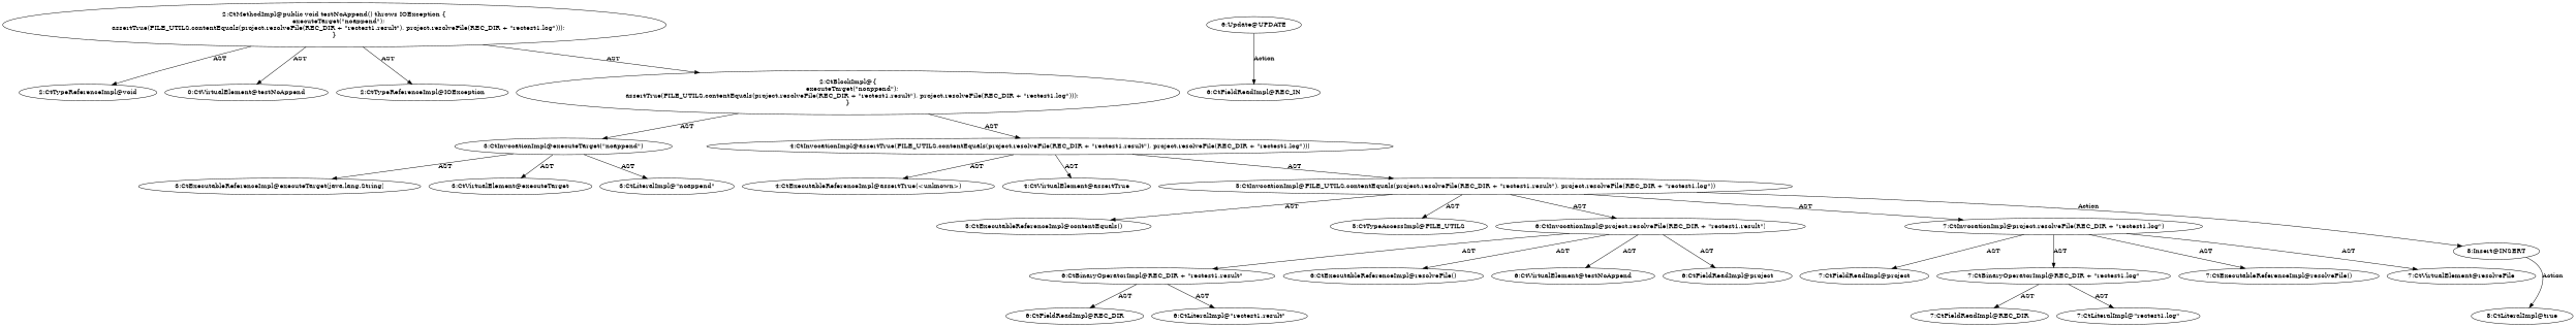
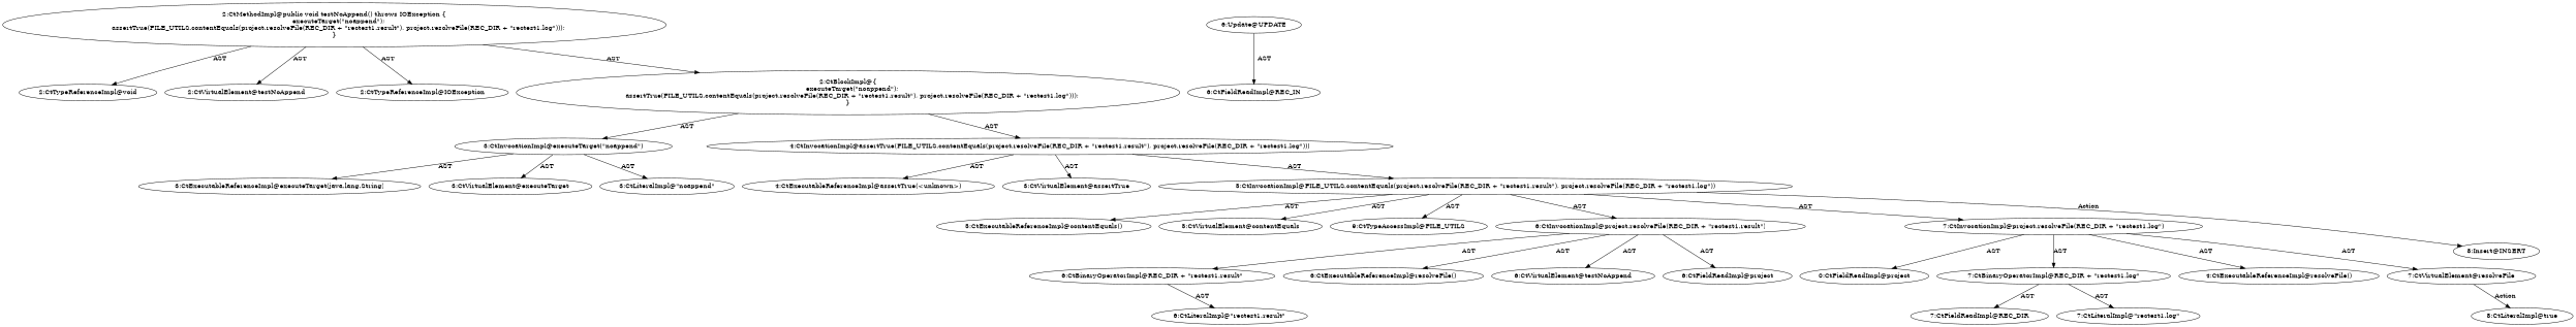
  digraph {
    node [shape=ellipse]
    n1 [label="2:CtTypeReferenceImpl@void"]
-   n2 [label="0:CtVirtualElement@testNoAppend"]
+   n2 [label="2:CtVirtualElement@testNoAppend"]
    n3 [label="2:CtTypeReferenceImpl@IOException"]
    n4 [label="3:CtExecutableReferenceImpl@executeTarget(java.lang.String)"]
    n5 [label="3:CtVirtualElement@executeTarget"]
    n6 [label="3:CtLiteralImpl@\"noappend\""]
    n7 [label="3:CtInvocationImpl@executeTarget(\"noappend\")"]
    n8 [label="4:CtExecutableReferenceImpl@assertTrue(<unknown>)"]
-   n9 [label="4:CtVirtualElement@assertTrue"]
+   n9 [label="3:CtVirtualElement@assertTrue"]
    n10 [label="5:CtExecutableReferenceImpl@contentEquals()"]
-   n12 [label="5:CtTypeAccessImpl@FILE_UTILS"]
+   n11 [label="5:CtVirtualElement@contentEquals"]
+   n12 [label="9:CtTypeAccessImpl@FILE_UTILS"]
    n13 [label="6:CtExecutableReferenceImpl@resolveFile()"]
    n14 [label="6:CtVirtualElement@testNoAppend"]
    n15 [label="6:CtFieldReadImpl@project"]
-   n16 [label="6:CtFieldReadImpl@REC_DIR"]
    n17 [label="6:Update@UPDATE"]
    n18 [label="6:CtFieldReadImpl@REC_IN"]
    n19 [label="6:CtLiteralImpl@\"rectest1.result\""]
    n20 [label="6:CtBinaryOperatorImpl@REC_DIR + \"rectest1.result\""]
    n21 [label="6:CtInvocationImpl@project.resolveFile(REC_DIR + \"rectest1.result\")"]
-   n22 [label="7:CtExecutableReferenceImpl@resolveFile()"]
+   n22 [label="4:CtExecutableReferenceImpl@resolveFile()"]
    n23 [label="7:CtVirtualElement@resolveFile"]
-   n24 [label="7:CtFieldReadImpl@project"]
+   n24 [label="0:CtFieldReadImpl@project"]
    n25 [label="7:CtFieldReadImpl@REC_DIR"]
    n26 [label="7:CtLiteralImpl@\"rectest1.log\""]
    n27 [label="7:CtBinaryOperatorImpl@REC_DIR + \"rectest1.log\""]
    n28 [label="7:CtInvocationImpl@project.resolveFile(REC_DIR + \"rectest1.log\")"]
    n29 [label="5:CtInvocationImpl@FILE_UTILS.contentEquals(project.resolveFile(REC_DIR + \"rectest1.result\"), project.resolveFile(REC_DIR + \"rectest1.log\"))"]
    n30 [label="8:Insert@INSERT"]
    n31 [label="8:CtLiteralImpl@true"]
    n32 [label="4:CtInvocationImpl@assertTrue(FILE_UTILS.contentEquals(project.resolveFile(REC_DIR + \"rectest1.result\"), project.resolveFile(REC_DIR + \"rectest1.log\")))"]
    n33 [label="2:CtBlockImpl@\{\n    executeTarget(\"noappend\");\n    assertTrue(FILE_UTILS.contentEquals(project.resolveFile(REC_DIR + \"rectest1.result\"), project.resolveFile(REC_DIR + \"rectest1.log\")));\n\}"]
    n34 [label="2:CtMethodImpl@public void testNoAppend() throws IOException \{\n    executeTarget(\"noappend\");\n    assertTrue(FILE_UTILS.contentEquals(project.resolveFile(REC_DIR + \"rectest1.result\"), project.resolveFile(REC_DIR + \"rectest1.log\")));\n\}"]
    n7 -> n4 [label=AST]
    n7 -> n5 [label=AST]
    n7 -> n6 [label=AST]
-   n17 -> n18 [label=Action]
-   n20 -> n16 [label=AST]
+   n17 -> n18 [label=AST]
    n20 -> n19 [label=AST]
    n21 -> n13 [label=AST]
    n21 -> n14 [label=AST]
    n21 -> n15 [label=AST]
    n21 -> n20 [label=AST]
    n27 -> n25 [label=AST]
    n27 -> n26 [label=AST]
    n28 -> n22 [label=AST]
    n28 -> n23 [label=AST]
    n28 -> n24 [label=AST]
    n28 -> n27 [label=AST]
    n29 -> n10 [label=AST]
+   n29 -> n11 [label=AST]
    n29 -> n12 [label=AST]
    n29 -> n21 [label=AST]
    n29 -> n28 [label=AST]
    n29 -> n30 [label=Action]
-   n30 -> n31 [label=Action]
+   n23 -> n31 [label=Action]
    n32 -> n8 [label=AST]
    n32 -> n9 [label=AST]
    n32 -> n29 [label=AST]
    n33 -> n7 [label=AST]
    n33 -> n32 [label=AST]
    n34 -> n1 [label=AST]
    n34 -> n2 [label=AST]
    n34 -> n3 [label=AST]
    n34 -> n33 [label=AST]
  }
